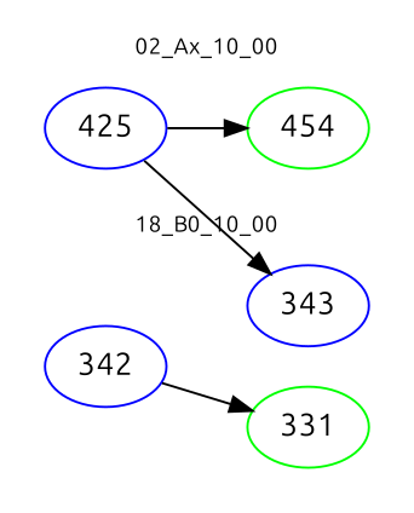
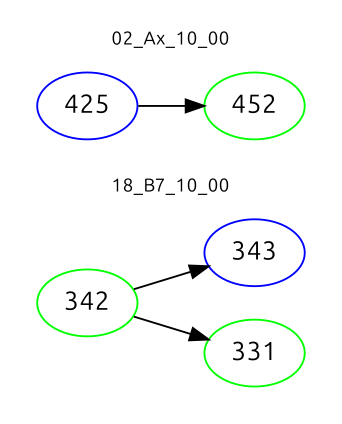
  digraph {
    fontname=Ubuntu
    rankdir=LR
    node [color=blue fontname=Ubuntu]
    edge [color=black fontname=Ubuntu]
    n1 [label=425]
-   n2 [color=green label=454]
-   n3 [label=342]
+   n2 [color=green label=452]
+   n3 [color=green label=342]
    n4 [color=green label=331]
    n5 [label=343]
    subgraph cluster_1 {
      color=white
      fontsize=10
      label="02_Ax_10_00"
      n1
      n2
    }
    subgraph cluster_2 {
      color=white
      fontsize=10
-     label="18_B0_10_00"
+     label="18_B7_10_00"
      n3
      n4
      n5
    }
    n1 -> n2
    n3 -> n4
-   n1 -> n5
+   n3 -> n5
  }
